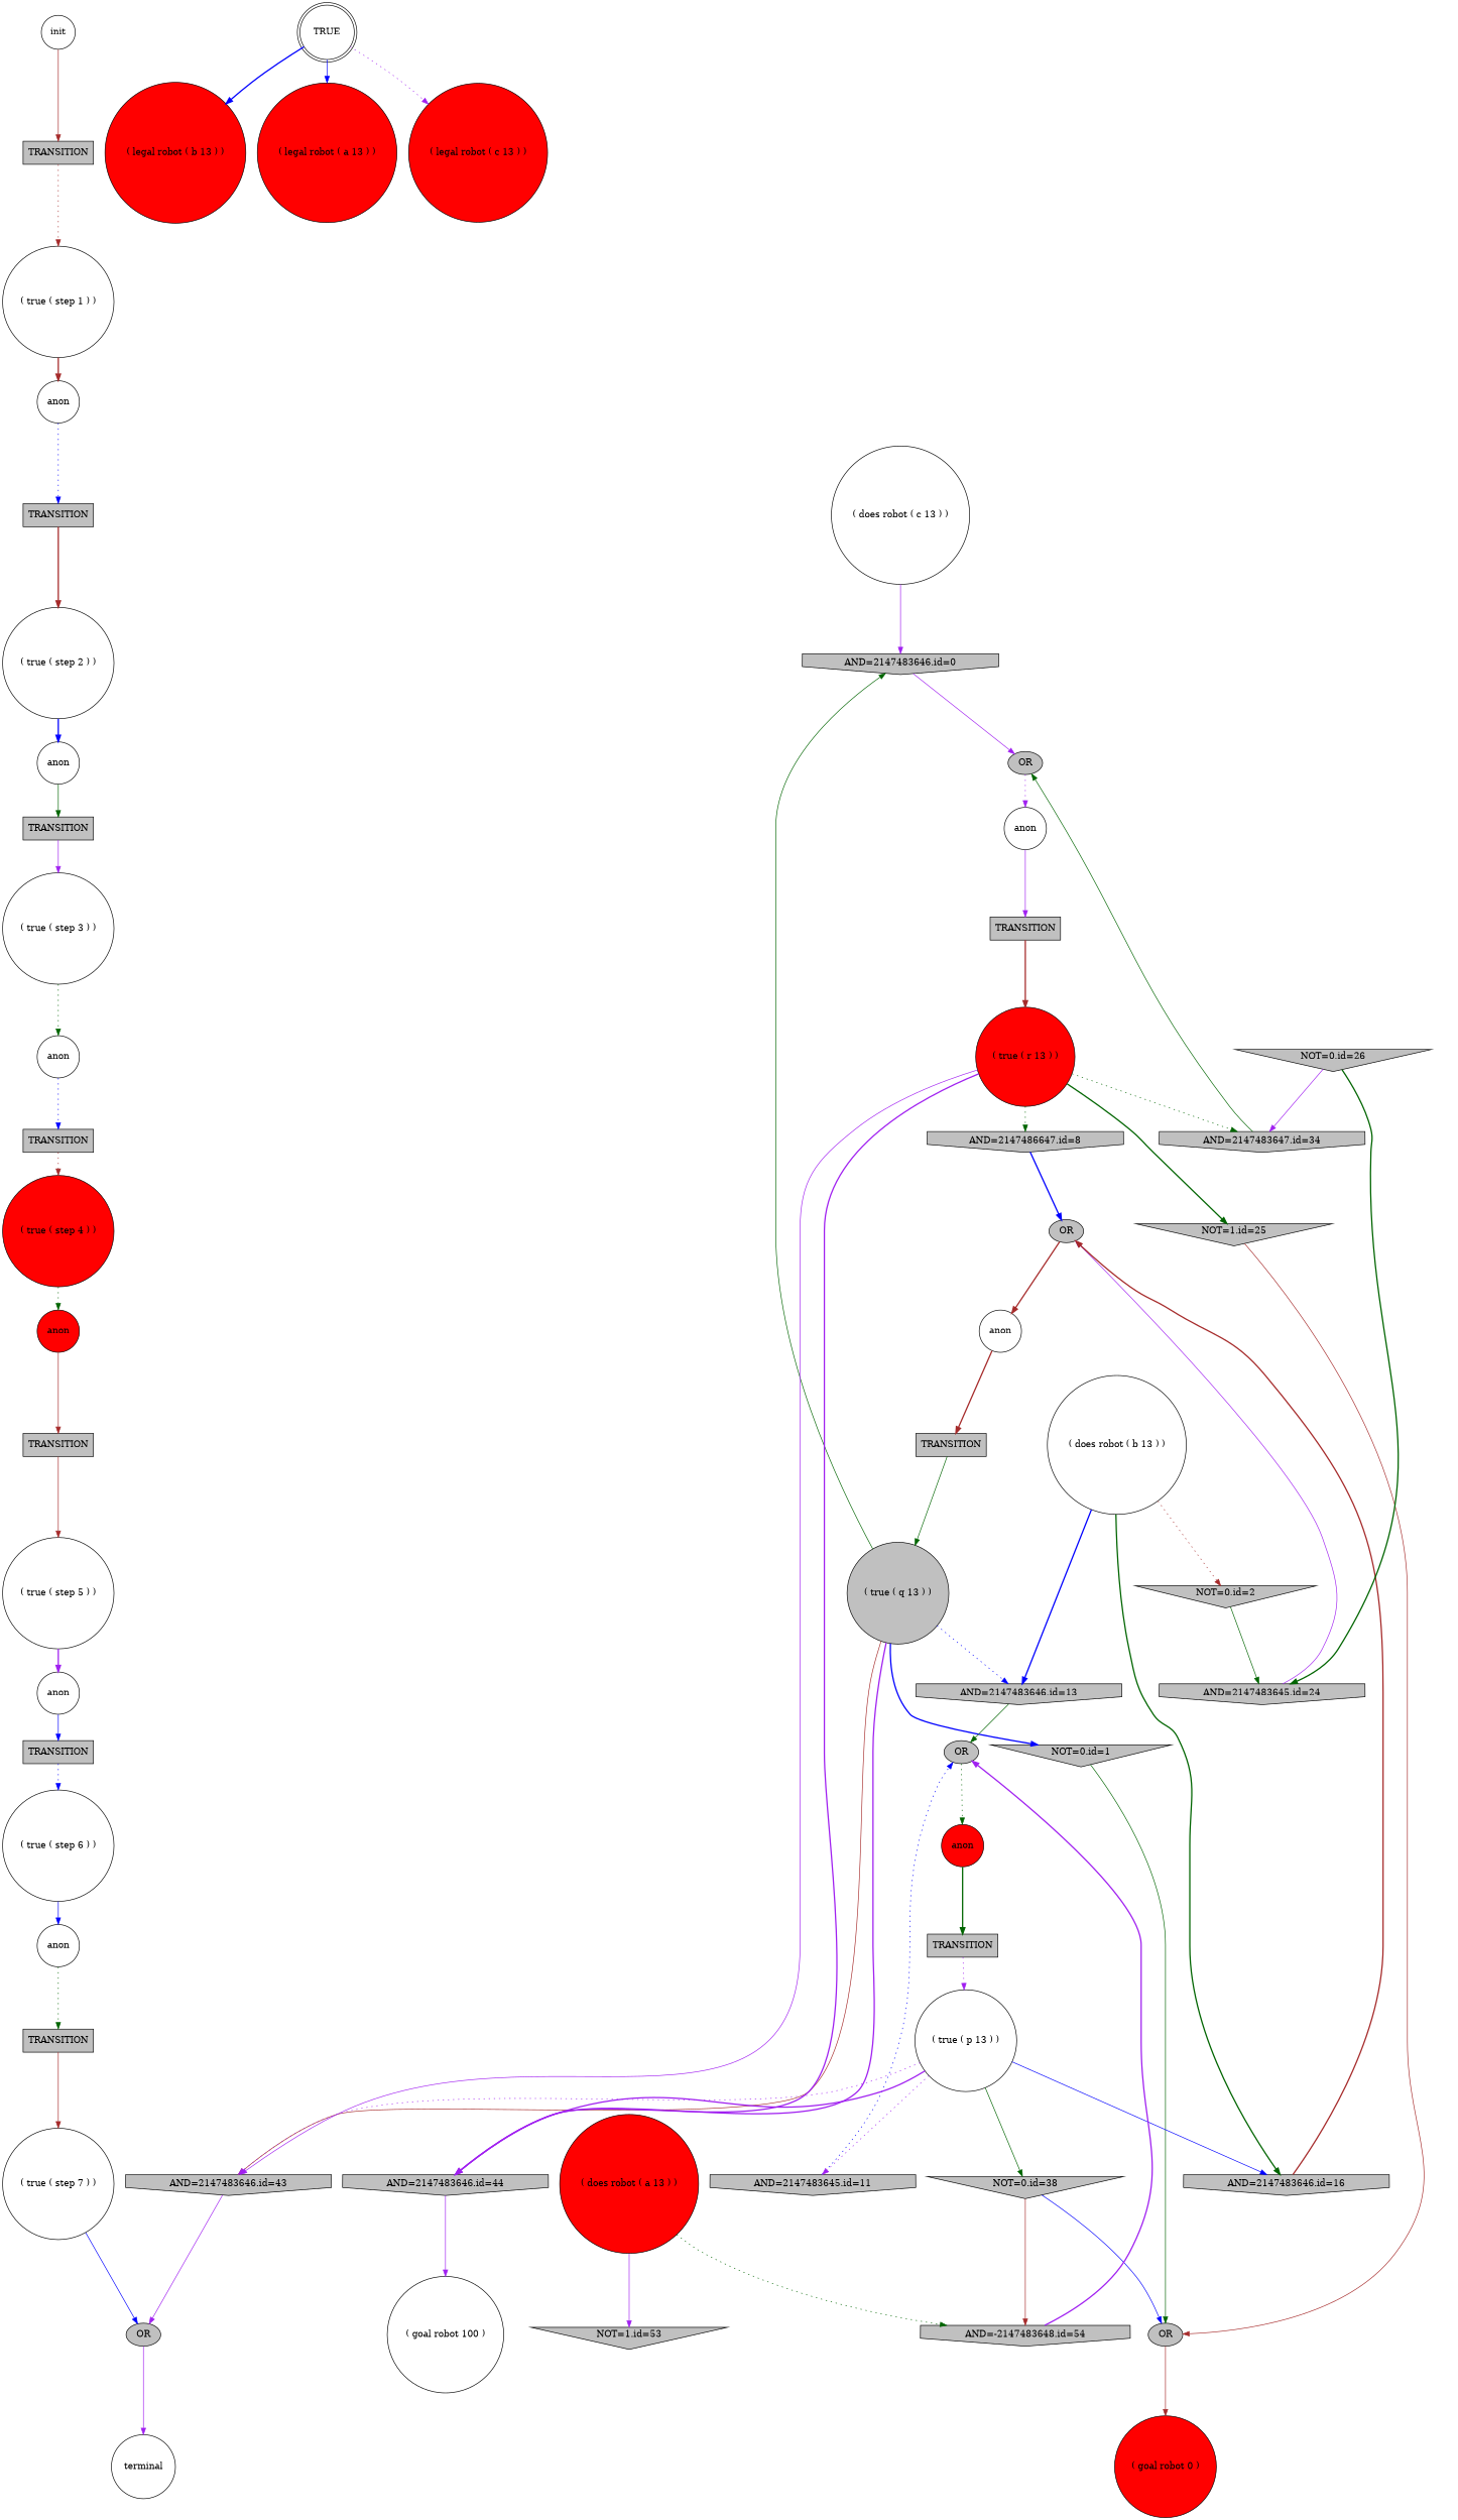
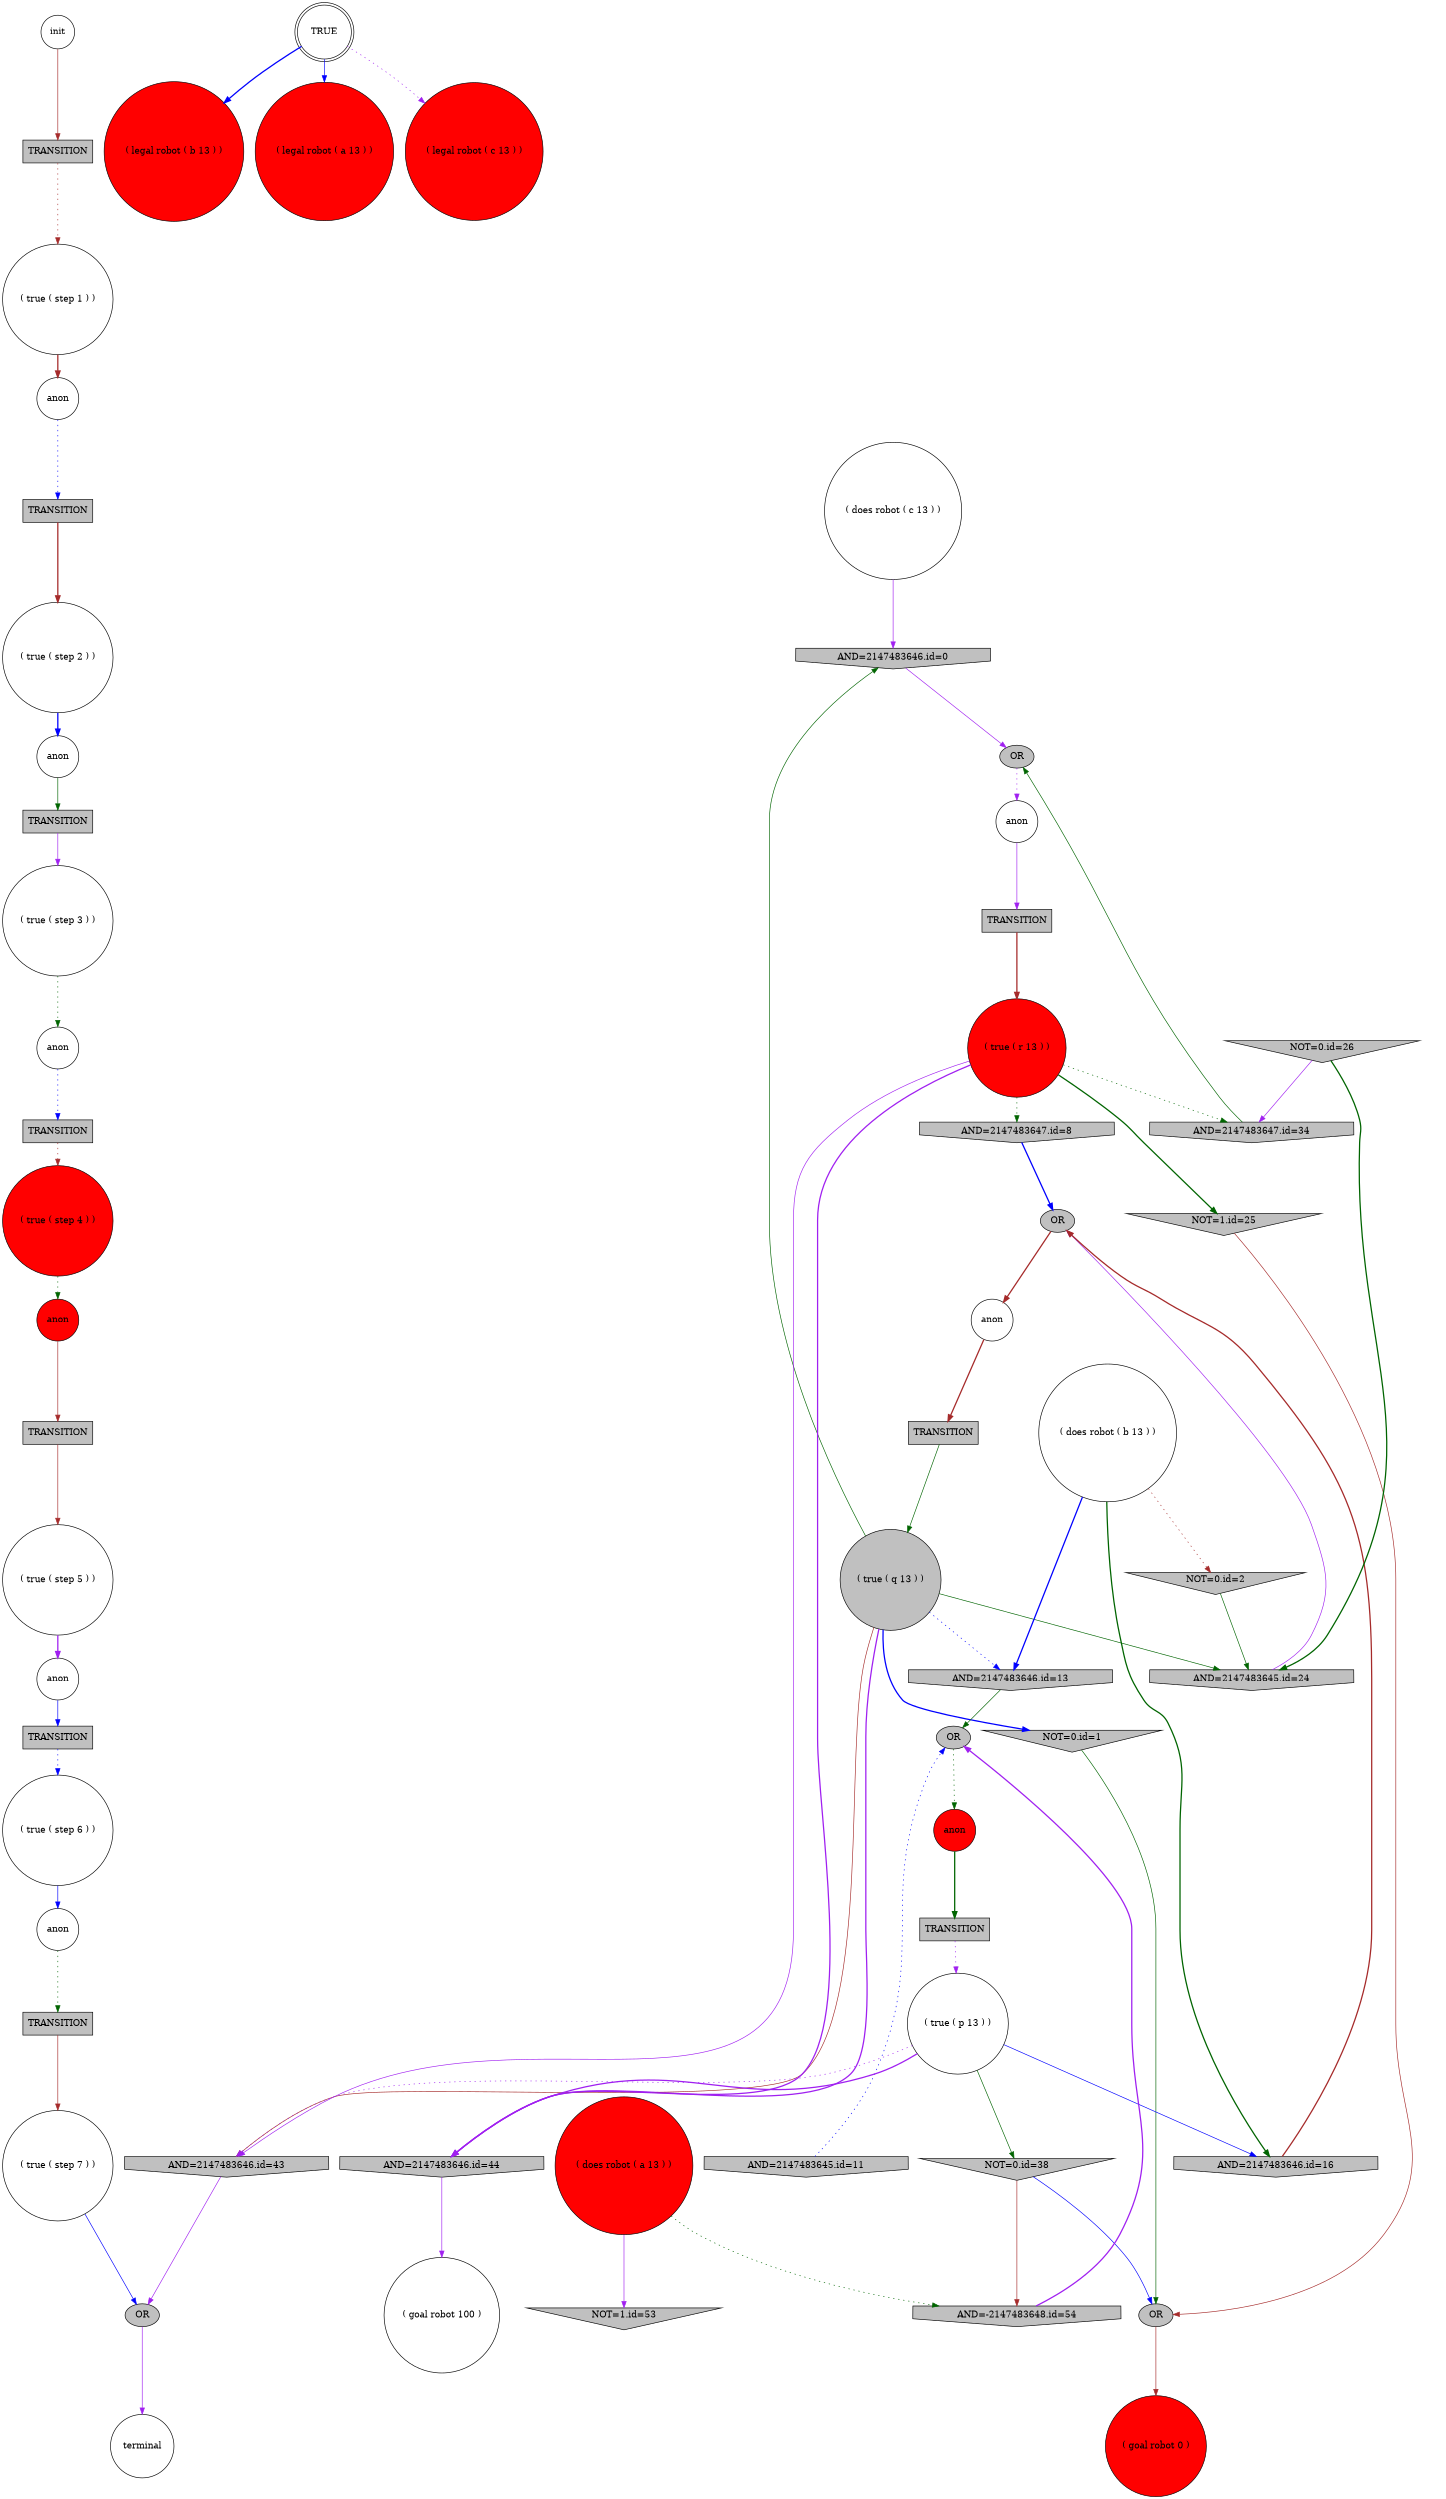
  digraph {
    node [fillcolor=grey shape=circle style=filled]
    edge [color=purple style=solid]
    n1 [label="AND=2147483646.id=0" shape=invhouse]
    n2 [label=OR shape=ellipse]
    n3 [fillcolor=white label=anon]
    n4 [label=TRANSITION shape=box]
    n5 [label="NOT=0.id=1" shape=invtriangle]
    n6 [label=OR shape=ellipse]
    n7 [fillcolor=red label="( goal robot 0 )"]
    n8 [label="NOT=0.id=2" shape=invtriangle]
    n9 [label="AND=2147483645.id=24" shape=invhouse]
    n10 [label="AND=2147483645.id=11" shape=invhouse]
    n11 [label=OR shape=ellipse]
    n12 [label=OR shape=ellipse]
    n13 [fillcolor=red label=anon]
    n14 [fillcolor=white label=anon]
    n15 [fillcolor=white label="( true ( step 1 ) )"]
    n16 [fillcolor=white label=anon]
    n17 [label=TRANSITION shape=box]
    n18 [fillcolor=white label="( true ( step 2 ) )"]
    n19 [label=TRANSITION shape=box]
    n20 [label="( true ( q 13 ) )"]
    n21 [label=TRANSITION shape=box]
    n22 [label="AND=2147483646.id=44" shape=invhouse]
    n23 [label="AND=2147483646.id=43" shape=invhouse]
    n24 [label="AND=2147483646.id=13" shape=invhouse]
    n25 [fillcolor=white label="( goal robot 100 )"]
    n26 [label=OR shape=ellipse]
    n27 [fillcolor=red label="( legal robot ( b 13 ) )"]
-   n28 [label="AND=2147486647.id=8" shape=invhouse]
+   n28 [label="AND=2147483647.id=8" shape=invhouse]
    n29 [fillcolor=white label="( true ( p 13 ) )"]
    n30 [label="AND=2147483646.id=16" shape=invhouse]
    n31 [label="NOT=0.id=38" shape=invtriangle]
    n32 [label="AND=-2147483648.id=54" shape=invhouse]
    n33 [fillcolor=white label=terminal]
    n34 [fillcolor=white label=init]
    n35 [label=TRANSITION shape=box]
    n36 [fillcolor=white label=anon]
    n37 [label=TRANSITION shape=box]
    n38 [fillcolor=white label="( true ( step 3 ) )"]
    n39 [fillcolor=white label=anon]
    n40 [fillcolor=white label=anon]
    n41 [label=TRANSITION shape=box]
    n42 [fillcolor=white label="( true ( step 6 ) )"]
    n43 [fillcolor=white label=anon]
    n44 [fillcolor=red label="( true ( r 13 ) )"]
    n45 [label="NOT=1.id=25" shape=invtriangle]
    n46 [label="AND=2147483647.id=34" shape=invhouse]
    n47 [fillcolor=red label="( true ( step 4 ) )"]
    n48 [fillcolor=red label=anon]
    n49 [label=TRANSITION shape=box]
    n50 [fillcolor=white label="( true ( step 5 ) )"]
    n51 [label=TRANSITION shape=box]
    n52 [label=TRANSITION shape=box]
    n53 [fillcolor=white label="( true ( step 7 ) )"]
    n54 [fillcolor=red label="( legal robot ( a 13 ) )"]
    n55 [label="NOT=0.id=26" shape=invtriangle]
    n56 [fillcolor=red label="( legal robot ( c 13 ) )"]
    n57 [fillcolor=white label="( does robot ( c 13 ) )"]
    n58 [fillcolor=red label="( does robot ( a 13 ) )"]
    n59 [label="NOT=1.id=53" shape=invtriangle]
    n60 [fillcolor=white label="( does robot ( b 13 ) )"]
    n61 [fillcolor=white label=TRUE shape=doublecircle]
    n1 -> n2
    n2 -> n3 [style=dotted]
    n3 -> n4
    n4 -> n44 [color=brown style=bold]
    n5 -> n6 [color=darkgreen]
    n6 -> n7 [color=brown]
    n8 -> n9 [color=darkgreen]
    n9 -> n12
    n10 -> n11 [color=blue style=dotted]
    n11 -> n13 [color=darkgreen style=dotted]
    n12 -> n14 [color=brown style=bold]
    n13 -> n35 [color=darkgreen style=bold]
    n14 -> n19 [color=brown style=bold]
    n15 -> n16 [color=brown style=bold]
    n16 -> n17 [color=blue style=dotted]
    n17 -> n18 [color=brown style=bold]
    n18 -> n36 [color=blue style=bold]
    n19 -> n20 [color=darkgreen]
    n20 -> n1 [color=darkgreen]
    n20 -> n5 [color=blue style=bold]
+   n20 -> n9 [color=darkgreen]
    n20 -> n22 [style=bold]
    n20 -> n23 [color=brown]
    n20 -> n24 [color=blue style=dotted]
    n21 -> n15 [color=brown style=dotted]
    n22 -> n25
    n23 -> n26
    n24 -> n11 [color=darkgreen]
    n26 -> n33
    n28 -> n12 [color=blue style=bold]
-   n29 -> n10 [style=dotted]
    n29 -> n22 [style=bold]
    n29 -> n23 [style=dotted]
    n29 -> n30 [color=blue]
    n29 -> n31 [color=darkgreen]
    n30 -> n12 [color=brown style=bold]
    n31 -> n6 [color=blue]
    n31 -> n32 [color=brown]
    n32 -> n11 [style=bold]
    n34 -> n21 [color=brown]
    n35 -> n29 [style=dotted]
    n36 -> n37 [color=darkgreen]
    n37 -> n38
    n38 -> n39 [color=darkgreen style=dotted]
    n39 -> n51 [color=blue style=dotted]
    n40 -> n41 [color=blue]
    n41 -> n42 [color=blue style=dotted]
    n42 -> n43 [color=blue]
    n43 -> n52 [color=darkgreen style=dotted]
    n44 -> n22 [style=bold]
    n44 -> n23
    n44 -> n28 [color=darkgreen style=dotted]
    n44 -> n45 [color=darkgreen style=bold]
    n44 -> n46 [color=darkgreen style=dotted]
    n45 -> n6 [color=brown]
    n46 -> n2 [color=darkgreen]
    n47 -> n48 [color=darkgreen style=dotted]
    n48 -> n49 [color=brown]
    n49 -> n50 [color=brown]
    n50 -> n40 [style=bold]
    n51 -> n47 [color=brown style=dotted]
    n52 -> n53 [color=brown]
    n53 -> n26 [color=blue]
    n55 -> n9 [color=darkgreen style=bold]
    n55 -> n46
    n57 -> n1
    n58 -> n32 [color=darkgreen style=dotted]
    n58 -> n59
    n60 -> n8 [color=brown style=dotted]
    n60 -> n24 [color=blue style=bold]
    n60 -> n30 [color=darkgreen style=bold]
    n61 -> n27 [color=blue style=bold]
    n61 -> n54 [color=blue]
    n61 -> n56 [style=dotted]
  }
